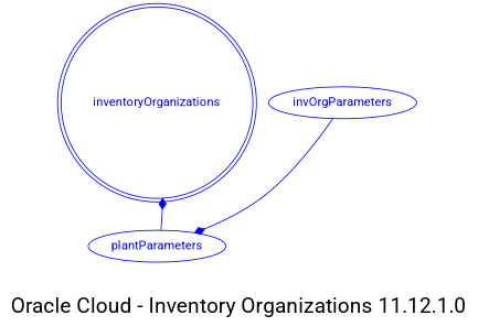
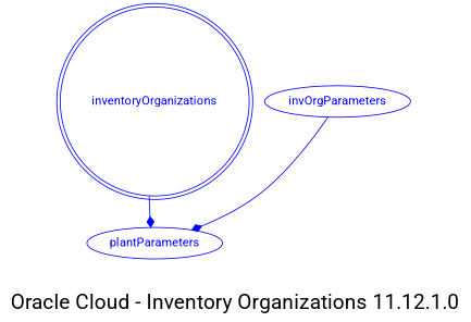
  digraph {
    fontname=Roboto
    fontsize=24
    label="Oracle Cloud - Inventory Organizations 11.12.1.0"
    splines=true
    node [color=blue fontcolor=blue fontname=Roboto shape=ellipse]
    edge [arrowhead=diamond arrowtail=none color=blue fontcolor=blue fontname=Roboto]
    inventoryOrganizations [shape=doublecircle]
    invOrgParameters
    plantParameters
    invOrgParameters -> plantParameters
-   plantParameters -> inventoryOrganizations
+   inventoryOrganizations -> plantParameters
  }
